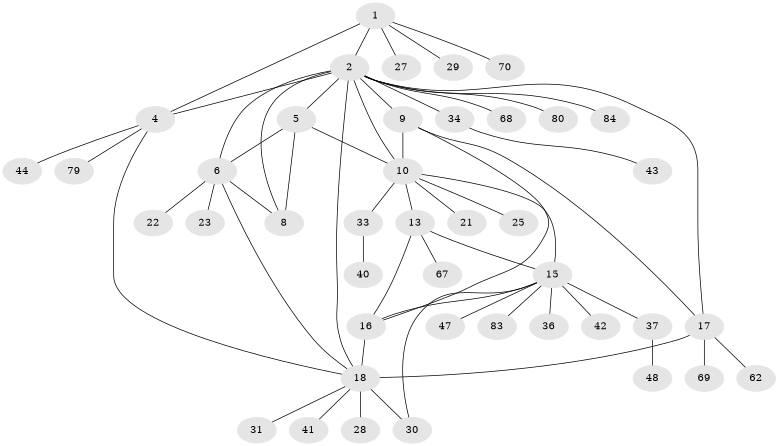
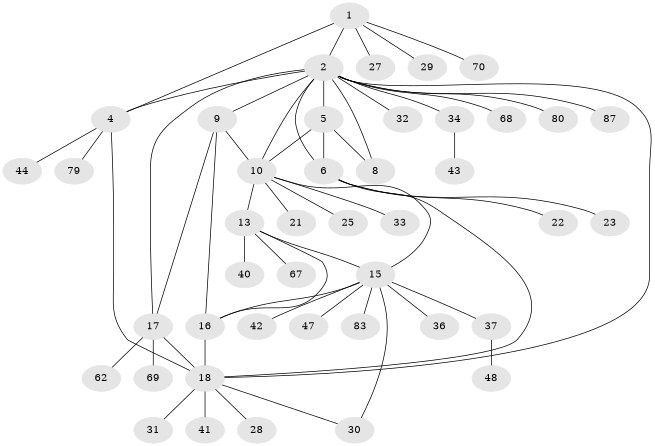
  graph {
    node [color=gray90 style=filled]
    2 [super="+7+52+3"]
    4
    5
    6 [super="+66+74+76+39"]
    8
    9 [super="+11+53+50+56"]
    10 [super="+12+72+75+14"]
    17
    18 [super="+19"]
+   32
    34
    68
    80
-   84
+   84 [label=87]
    1
    27
    29
    70
    44
    79
    22
    23
    16 [super="+24"]
    15
    13
    21
    25
    33 [super="+78"]
    62
    69
    30
    28
    31
    41
    43
    36
    37
    42 [super="+55+54+63"]
    47
    n40 [label=83]
    40
    67
    48
    2 -- 4 [weight=2]
    2 -- 5
    2 -- 6
    2 -- 8
    2 -- 9
    2 -- 10
    2 -- 17
    2 -- 18
+   2 -- 32
    2 -- 34
    2 -- 68
    2 -- 80
    2 -- 84
    4 -- 18
    4 -- 44
    4 -- 79
    5 -- 6
    5 -- 8
    5 -- 10 [weight=2]
-   6 -- 8
    6 -- 18
    6 -- 22
    6 -- 23
    9 -- 10 [weight=5]
    9 -- 17
    9 -- 16
    10 -- 15
    10 -- 13
    10 -- 21
    10 -- 25
    10 -- 33
    17 -- 18 [weight=3]
    17 -- 62
    17 -- 69
    18 -- 30
    18 -- 28
    18 -- 31
    18 -- 41
    34 -- 43
    1 -- 2 [weight=2]
    1 -- 4
    1 -- 27
    1 -- 29
    1 -- 70
    16 -- 18
    15 -- 16
    15 -- 30
    15 -- 36
    15 -- 37
    15 -- 42
    15 -- 47
    15 -- n40
    13 -- 16
    13 -- 15
-   33 -- 40
+   13 -- 40
    13 -- 67
    37 -- 48
  }
